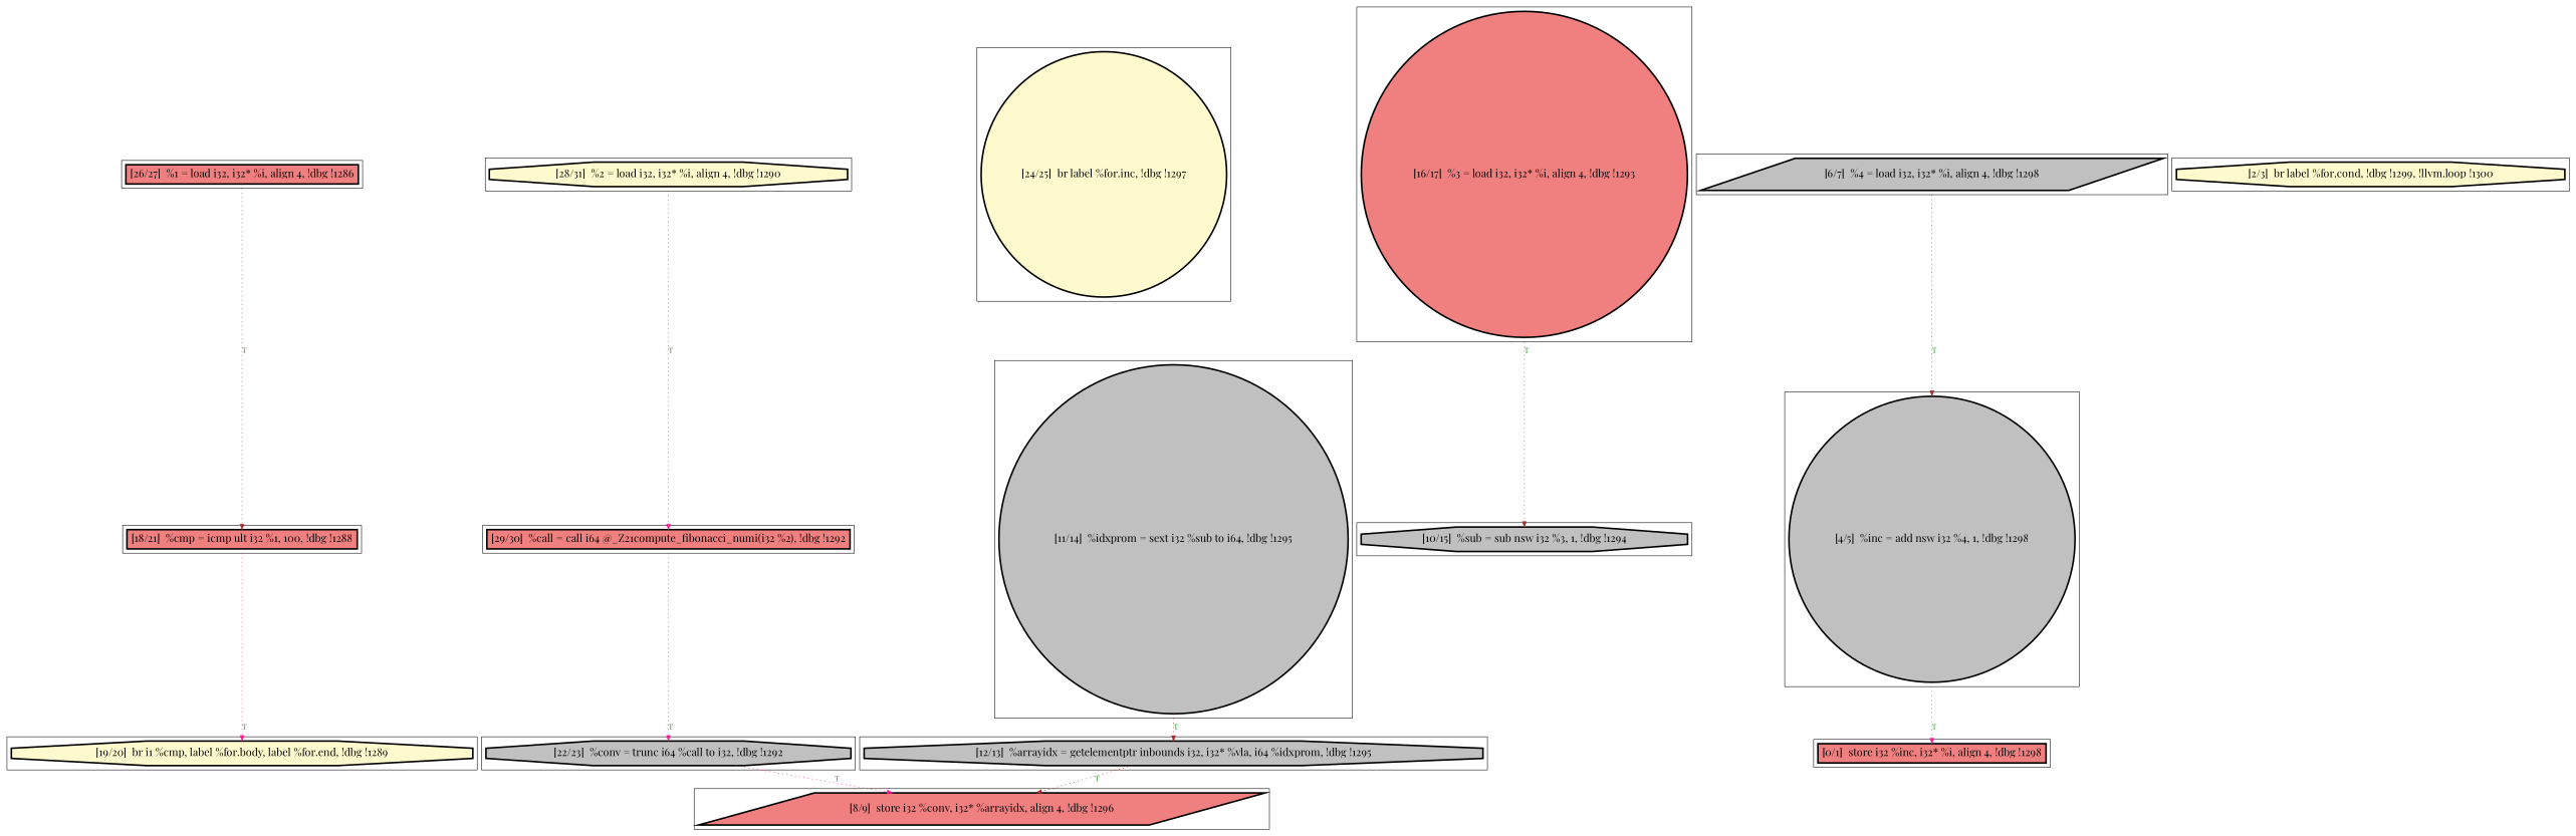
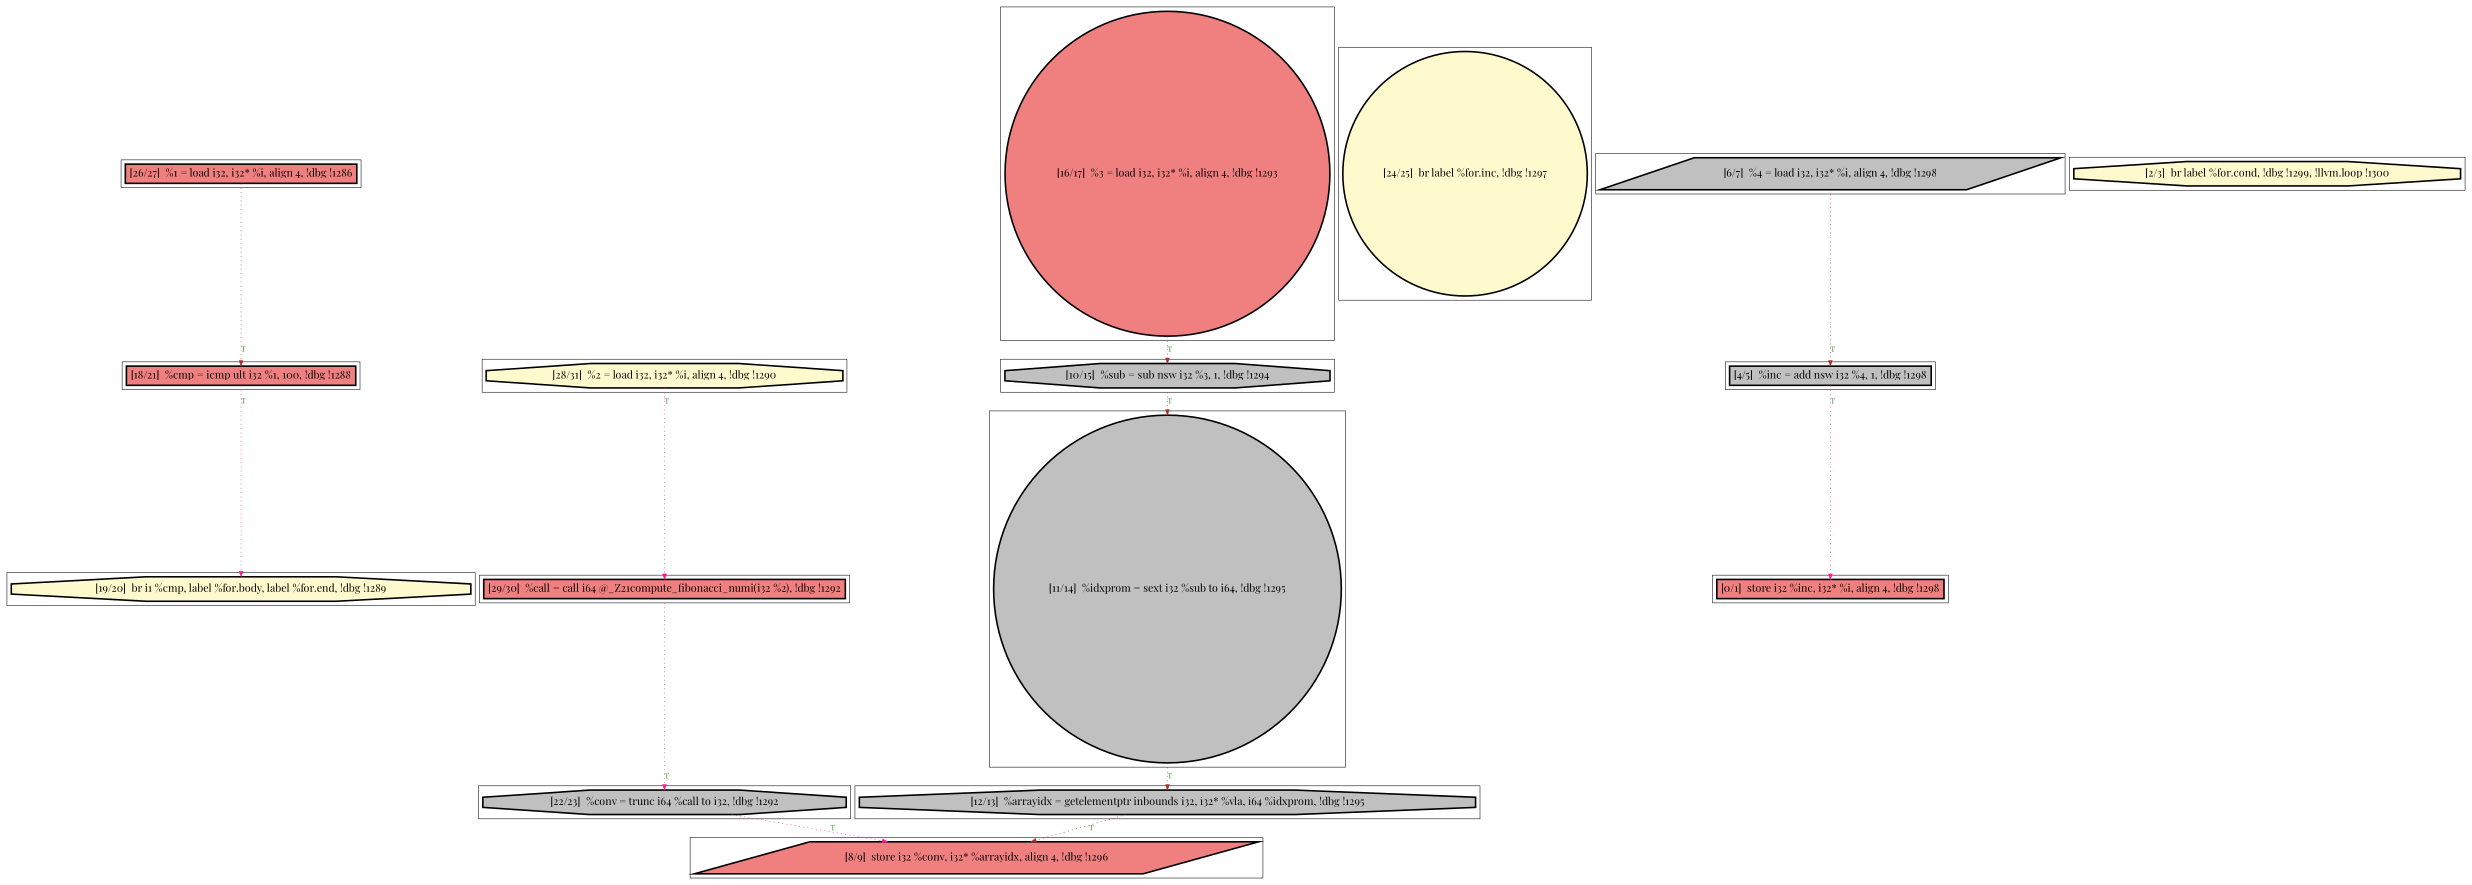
  digraph {
    fontname="Playfair Display"
    node [fillcolor=lightcoral fontname="Playfair Display" fontsize=20 penwidth=3.0 shape=octagon style=filled]
    edge [color=brown fontcolor=forestgreen fontname="Playfair Display" style=dotted]
    n1 [label="[18/21]  %cmp = icmp ult i32 %1, 100, !dbg !1288" shape=box]
    n2 [fillcolor=lemonchiffon label="[28/31]  %2 = load i32, i32* %i, align 4, !dbg !1290"]
    n3 [fillcolor=lemonchiffon label="[24/25]  br label %for.inc, !dbg !1297" shape=circle]
    n4 [label="[26/27]  %1 = load i32, i32* %i, align 4, !dbg !1286" shape=box]
    n5 [label="[29/30]  %call = call i64 @_Z21compute_fibonacci_numi(i32 %2), !dbg !1292" shape=box]
    n6 [fillcolor=grey label="[11/14]  %idxprom = sext i32 %sub to i64, !dbg !1295" shape=circle]
    n7 [label="[16/17]  %3 = load i32, i32* %i, align 4, !dbg !1293" shape=circle]
    n8 [fillcolor=grey label="[22/23]  %conv = trunc i64 %call to i32, !dbg !1292"]
    n9 [fillcolor=grey label="[12/13]  %arrayidx = getelementptr inbounds i32, i32* %vla, i64 %idxprom, !dbg !1295"]
    n10 [label="[0/1]  store i32 %inc, i32* %i, align 4, !dbg !1298" shape=box]
    n11 [fillcolor=lemonchiffon label="[19/20]  br i1 %cmp, label %for.body, label %for.end, !dbg !1289"]
    n12 [fillcolor=grey label="[10/15]  %sub = sub nsw i32 %3, 1, !dbg !1294"]
    n13 [fillcolor=lemonchiffon label="[2/3]  br label %for.cond, !dbg !1299, !llvm.loop !1300"]
-   n14 [fillcolor=grey label="[4/5]  %inc = add nsw i32 %4, 1, !dbg !1298" shape=circle]
+   n14 [fillcolor=grey label="[4/5]  %inc = add nsw i32 %4, 1, !dbg !1298" shape=box]
    n15 [fillcolor=grey label="[6/7]  %4 = load i32, i32* %i, align 4, !dbg !1298" shape=parallelogram]
    n16 [label="[8/9]  store i32 %conv, i32* %arrayidx, align 4, !dbg !1296" shape=parallelogram]
    subgraph cluster_1 {
      n1
    }
    subgraph cluster_2 {
      n2
    }
    subgraph cluster_3 {
      n3
    }
    subgraph cluster_4 {
      n4
    }
    subgraph cluster_5 {
      n5
    }
    subgraph cluster_6 {
      n6
    }
    subgraph cluster_7 {
      n7
    }
    subgraph cluster_8 {
      n8
    }
    subgraph cluster_9 {
      n9
    }
    subgraph cluster_10 {
      n10
    }
    subgraph cluster_11 {
      n11
    }
    subgraph cluster_12 {
      n12
    }
    subgraph cluster_13 {
      n13
    }
    subgraph cluster_14 {
      n14
    }
    subgraph cluster_15 {
      n15
    }
    subgraph cluster_16 {
      n16
    }
    n1 -> n11 [color=deeppink label=T]
    n2 -> n5 [color=deeppink label=T]
    n4 -> n1 [label=T]
    n5 -> n8 [color=deeppink label=T]
    n6 -> n9 [label=T]
    n7 -> n12 [label=T]
    n8 -> n16 [color=deeppink label=T]
    n9 -> n16 [label=T]
+   n12 -> n6 [label=T]
    n14 -> n10 [color=deeppink label=T]
    n15 -> n14 [label=T]
  }
